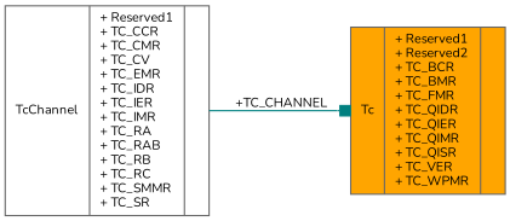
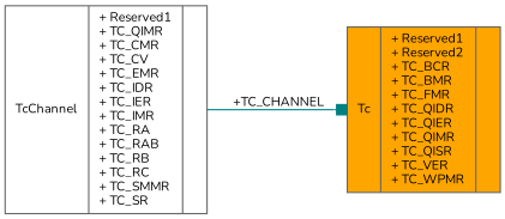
  digraph {
    rankdir=LR
    fontname=Nunito
    node [color=gray40 fontname=Nunito fontsize=10 shape=record style=filled]
    n1 [fillcolor=orange fontcolor=black height=0.2 label="{Tc\n|+ Reserved1\l+ Reserved2\l+ TC_BCR\l+ TC_BMR\l+ TC_FMR\l+ TC_QIDR\l+ TC_QIER\l+ TC_QIMR\l+ TC_QISR\l+ TC_VER\l+ TC_WPMR\l|}" width=0.4]
-   n2 [fillcolor=white height=0.2 label="{TcChannel\n|+ Reserved1\l+ TC_CCR\l+ TC_CMR\l+ TC_CV\l+ TC_EMR\l+ TC_IDR\l+ TC_IER\l+ TC_IMR\l+ TC_RA\l+ TC_RAB\l+ TC_RB\l+ TC_RC\l+ TC_SMMR\l+ TC_SR\l|}" width=0.4]
+   n2 [fillcolor=white height=0.2 label="{TcChannel\n|+ Reserved1\l+ TC_QIMR\l+ TC_CMR\l+ TC_CV\l+ TC_EMR\l+ TC_IDR\l+ TC_IER\l+ TC_IMR\l+ TC_RA\l+ TC_RAB\l+ TC_RB\l+ TC_RC\l+ TC_SMMR\l+ TC_SR\l|}" width=0.4]
    n2 -> n1 [arrowhead=box color=teal fontname=Nunito fontsize=10 label=" +TC_CHANNEL" labelfontname=FreeSans labelfontsize=10 style=solid]
  }
